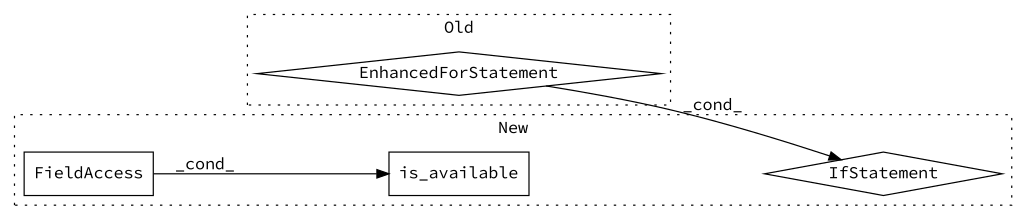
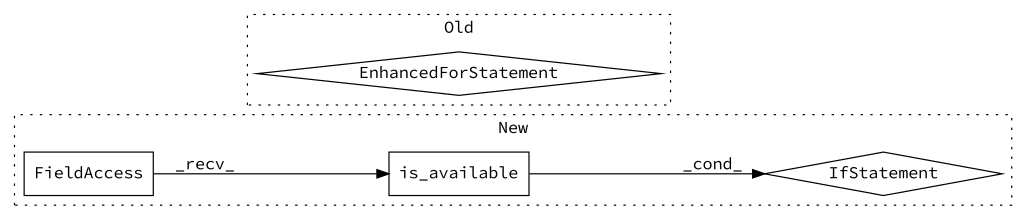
  digraph {
    rankdir=LR
    fontname="Source Code Pro"
    node [shape=box fontname="Source Code Pro"]
    edge [fontname="Source Code Pro"]
    n1 [a=32 l=14 label=is_available s=2206]
    n2 [a=22 l=10 label=FieldAccess s=2195]
    n3 [a=25 l=3 label=IfStatement s=2220 shape=diamond]
    n4 [a=70 l="53,2" label=EnhancedForStatement s="2928,3005" shape=diamond]
    subgraph cluster_1 {
      label=New
      style=dotted
      n1
      n2
      n3
    }
    subgraph cluster_2 {
      label=Old
      style=dotted
      n4
    }
-   n4 -> n3 [label=_cond_]
-   n2 -> n1 [label=_cond_]
+   n1 -> n3 [label=_cond_]
+   n2 -> n1 [label=_recv_]
  }
